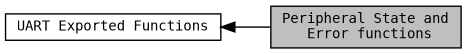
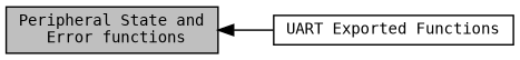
  digraph {
    rankdir=LR
    fontname="DejaVu Sans Mono"
    node [color=black fontname="DejaVu Sans Mono" fontsize=10 shape=record style=filled]
    n1 [fillcolor=grey75 fontcolor=black height=0.2 label="Peripheral State and\l Error functions" width=0.4]
    n2 [fillcolor=white height=0.2 label="UART Exported Functions" width=0.4]
-   n2 -> n1 [dir=back fontname="DejaVu Sans Mono" fontsize=10 labelfontname=Helvetica labelfontsize=10 shape=plaintext style=solid]
+   n1 -> n2 [dir=back fontname="DejaVu Sans Mono" fontsize=10 labelfontname=Helvetica labelfontsize=10 shape=plaintext style=solid]
  }
